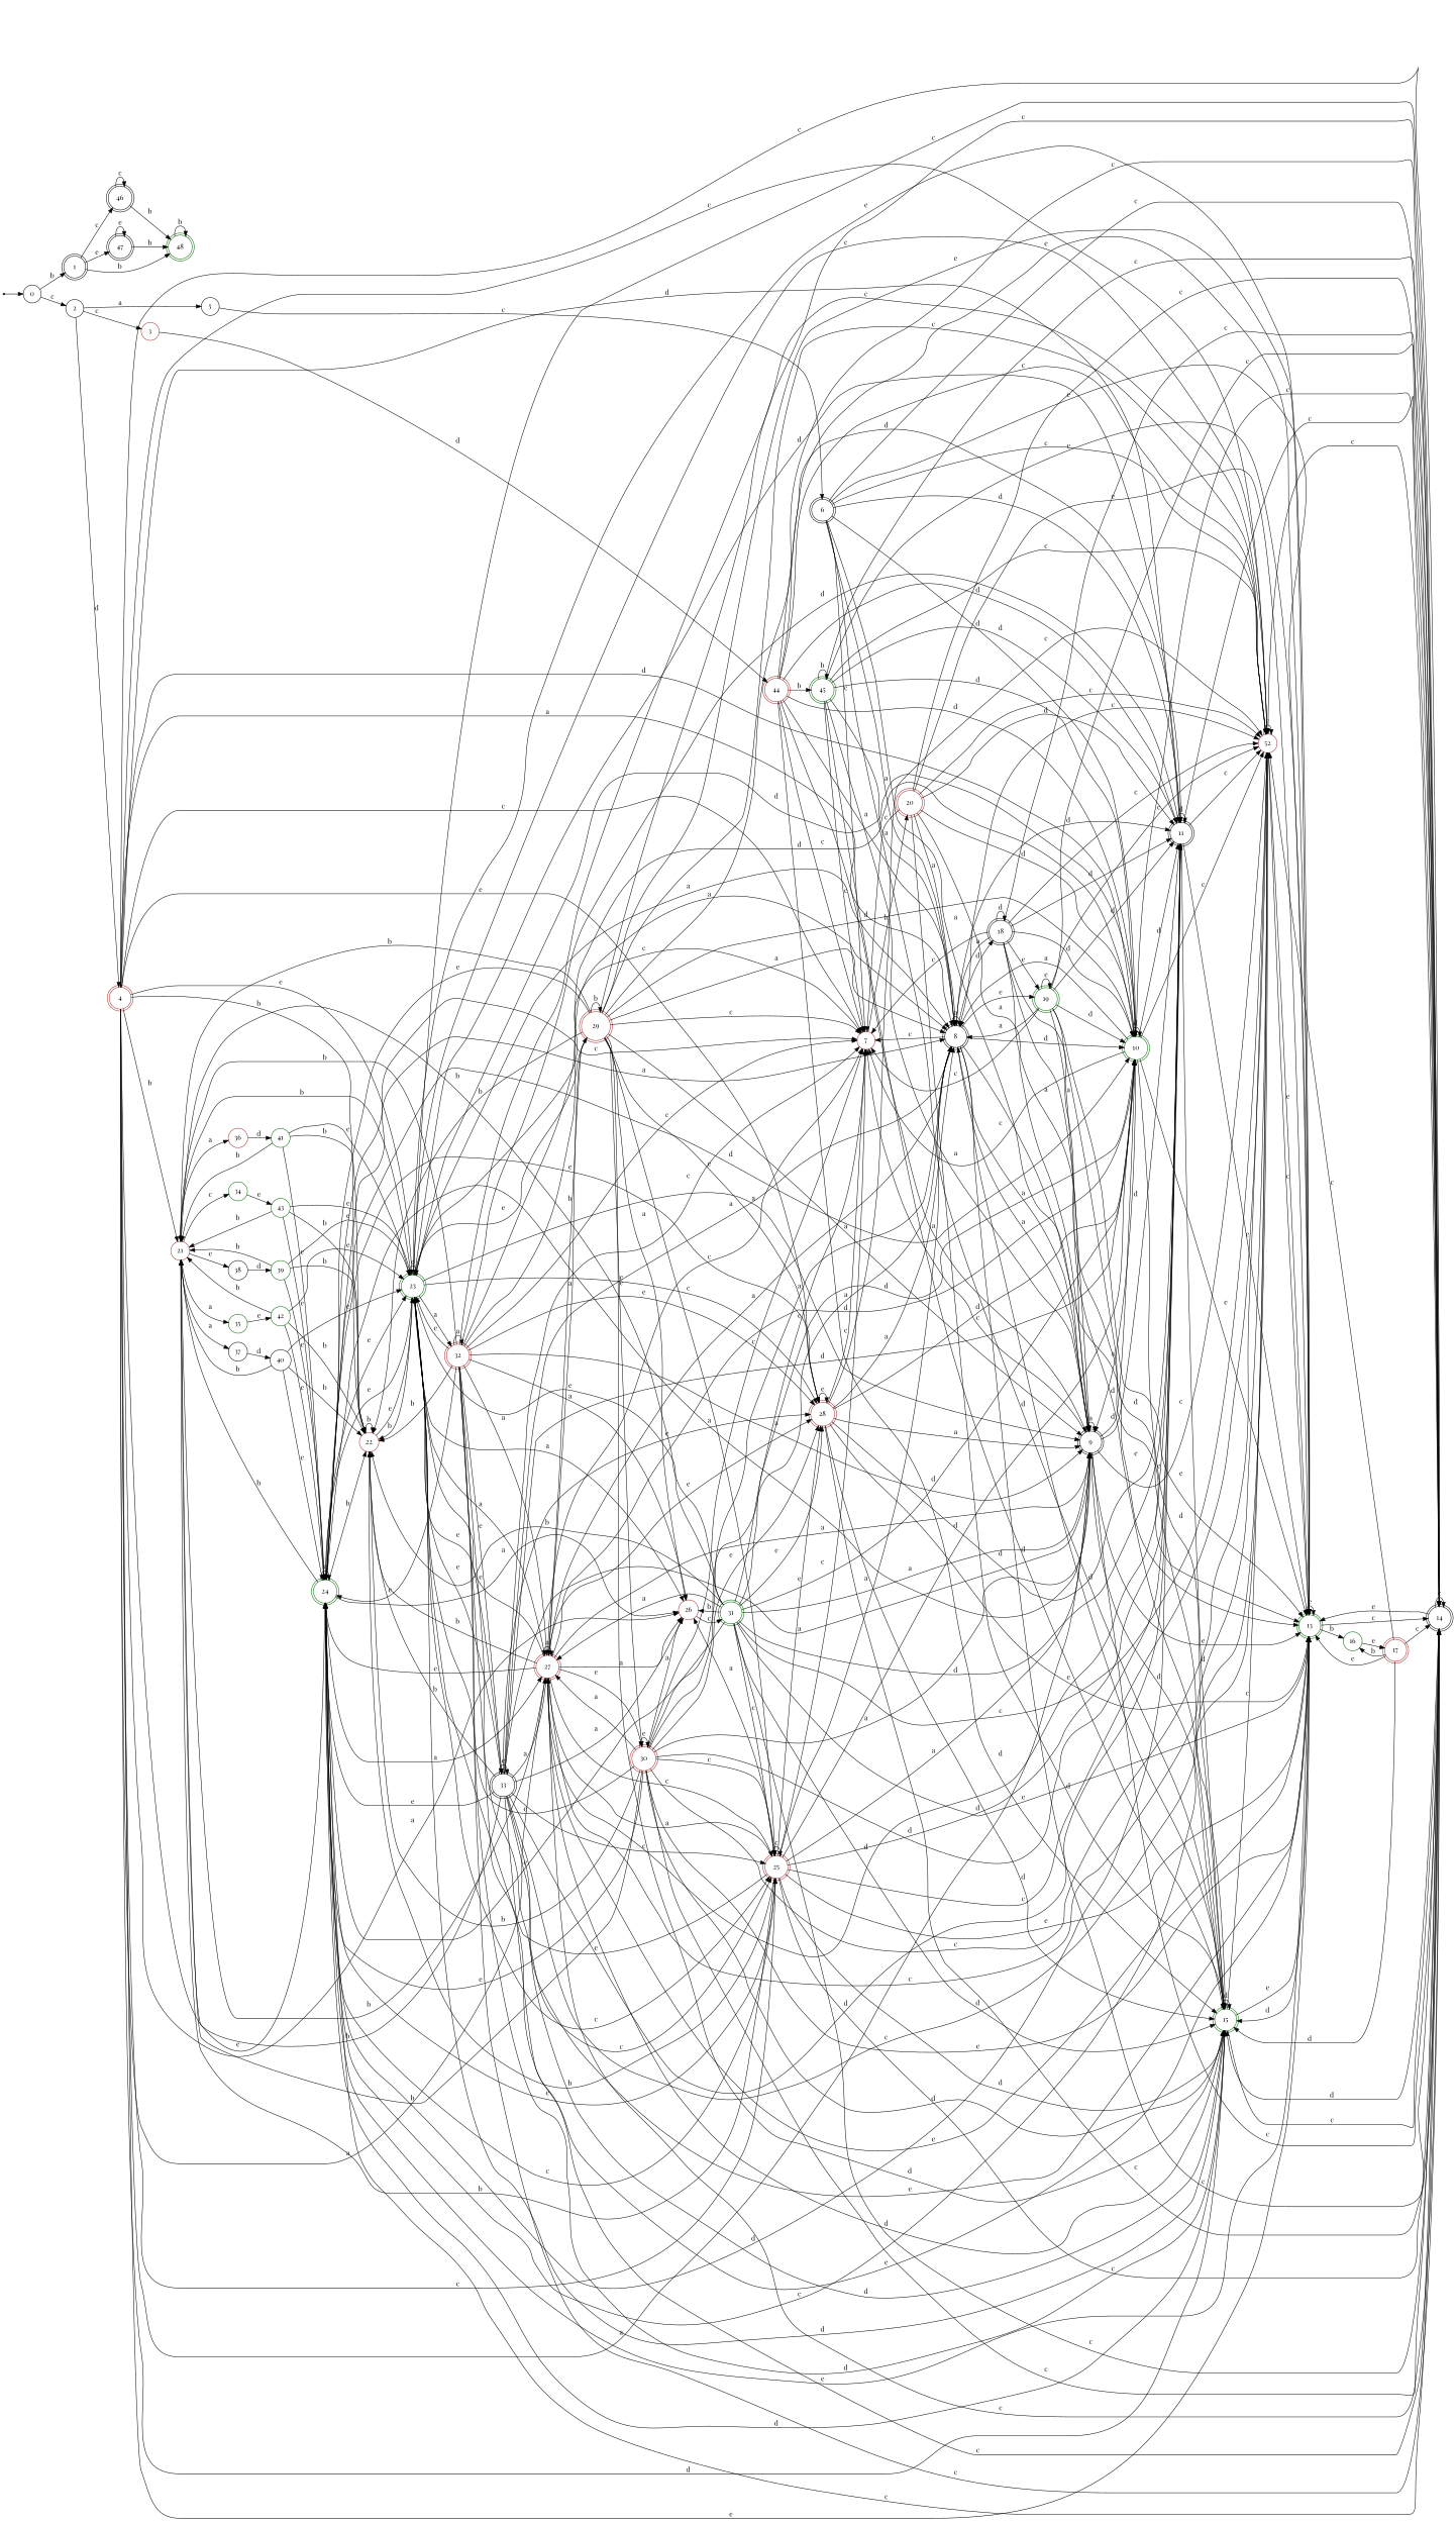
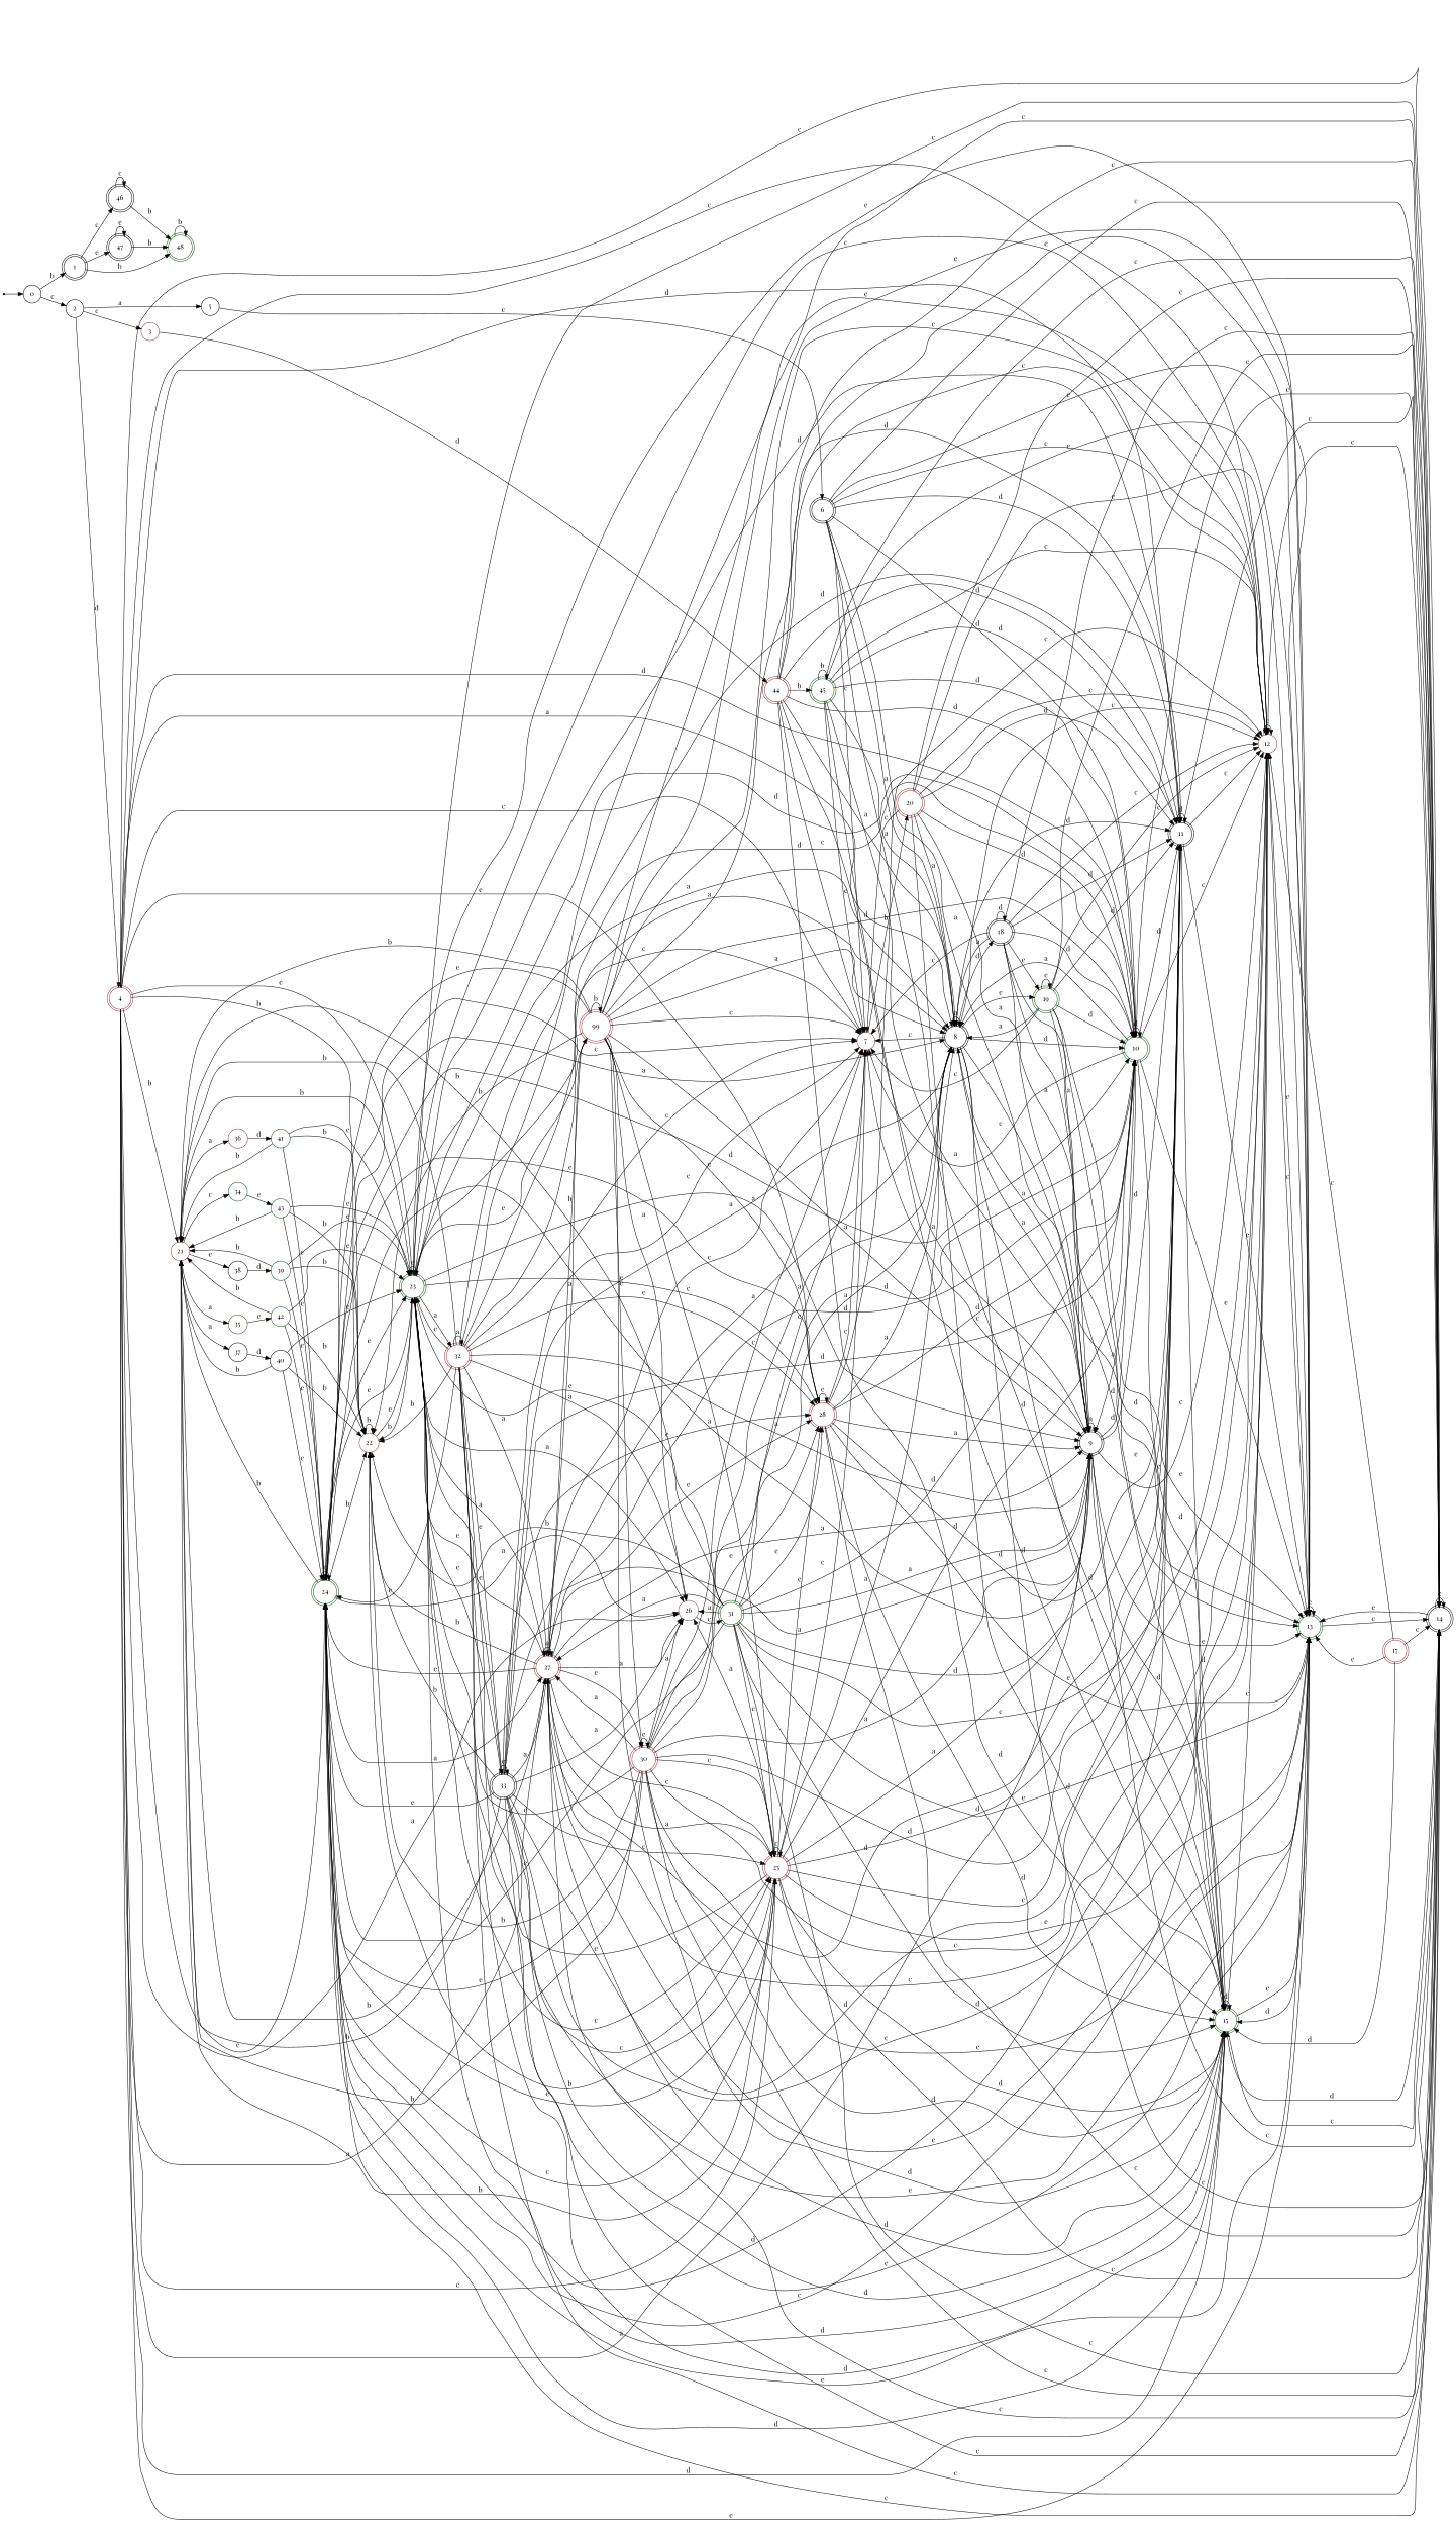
  digraph {
    fontname="Playfair Display"
    rankdir=LR
    node [color=black fontname="Playfair Display" shape=doublecircle]
    edge [fontname="Playfair Display"]
    dummy0 [shape=point]
    0 [shape=circle]
    1
    2 [shape=circle]
    46
    47
    48 [color=darkgreen]
    3 [color=brown shape=circle]
    4 [color=brown]
    5 [shape=circle]
    44 [color=brown]
    7 [color=brown shape=circle]
    8
    9
    10 [color=darkgreen]
    11
-   12 [color=brown shape=circle label=52]
+   12 [color=brown shape=circle]
    13 [color=darkgreen]
    14
    15 [color=darkgreen]
    21 [color=brown shape=circle]
    22 [color=brown shape=circle]
    23 [color=darkgreen]
    24 [color=darkgreen]
    25 [color=brown]
    26 [color=brown shape=circle]
    27 [color=brown]
    28 [color=brown]
    6
    45 [color=darkgreen]
    20 [color=brown]
    18
    19 [color=darkgreen]
-   16 [color=darkgreen shape=circle]
    34 [color=darkgreen shape=circle]
    35 [color=darkgreen shape=circle]
    36 [color=brown shape=circle]
    37 [shape=circle]
    38 [shape=circle]
    32 [color=brown]
    33
    31 [color=darkgreen]
-   29 [color=brown]
+   29 [color=brown label=99]
    30 [color=brown]
    17 [color=brown]
    43 [color=darkgreen shape=circle]
    42 [color=darkgreen shape=circle]
    41 [color=darkgreen shape=circle]
    40 [shape=circle]
    39 [color=darkgreen shape=circle]
    dummy0 -> 0
    0 -> 1 [label=b]
    0 -> 2 [label=c]
    1 -> 46 [label=c]
    1 -> 47 [label=e]
    1 -> 48 [label=b]
    2 -> 3 [label=c]
    2 -> 4 [label=d]
    2 -> 5 [label=a]
    46 -> 46 [label=c]
    46 -> 48 [label=b]
    47 -> 47 [label=e]
    47 -> 48 [label=b]
    48 -> 48 [label=b]
    3 -> 44 [label=d]
    4 -> 7 [label=c]
    4 -> 8 [label=a]
    4 -> 9 [label=a]
    4 -> 10 [label=d]
    4 -> 11 [label=d]
    4 -> 12 [label=c]
    4 -> 13 [label=e]
    4 -> 14 [label=c]
    4 -> 15 [label=d]
    4 -> 21 [label=b]
    4 -> 22 [label=b]
    4 -> 23 [label=e]
    4 -> 24 [label=e]
    4 -> 25 [label=c]
    4 -> 26 [label=a]
    4 -> 27 [label=a]
    4 -> 28 [label=e]
    5 -> 6 [label=c]
    44 -> 7 [label=c]
    44 -> 8 [label=a]
    44 -> 9 [label=a]
    44 -> 10 [label=d]
    44 -> 11 [label=d]
    44 -> 12 [label=c]
    44 -> 13 [label=e]
    44 -> 14 [label=c]
    44 -> 15 [label=d]
    44 -> 45 [label=b]
    7 -> 20 [label=b]
    8 -> 7 [label=c]
    8 -> 8 [label=a]
    8 -> 9 [label=a]
    8 -> 10 [label=d]
    8 -> 11 [label=d]
    8 -> 12 [label=c]
    8 -> 13 [label=e]
    8 -> 14 [label=c]
    8 -> 15 [label=d]
    8 -> 18 [label=d]
    8 -> 19 [label=e]
    9 -> 7 [label=c]
    9 -> 8 [label=a]
    9 -> 9 [label=a]
    9 -> 10 [label=d]
    9 -> 11 [label=d]
    9 -> 12 [label=c]
    9 -> 13 [label=e]
    9 -> 14 [label=c]
    9 -> 15 [label=d]
    10 -> 7 [label=c]
    10 -> 8 [label=a]
    10 -> 9 [label=a]
    10 -> 10 [label=d]
    10 -> 11 [label=d]
    10 -> 12 [label=c]
    10 -> 13 [label=e]
    10 -> 14 [label=c]
    10 -> 15 [label=d]
    11 -> 11 [label=d]
    11 -> 12 [label=c]
    11 -> 13 [label=e]
    11 -> 14 [label=c]
    11 -> 15 [label=d]
    12 -> 12 [label=c]
    12 -> 13 [label=e]
    13 -> 12 [label=c]
    13 -> 13 [label=e]
    13 -> 14 [label=c]
    13 -> 15 [label=d]
-   13 -> 16 [label=b]
    14 -> 12 [label=c]
    14 -> 13 [label=e]
    14 -> 14 [label=c]
    14 -> 15 [label=d]
    15 -> 12 [label=c]
    15 -> 13 [label=e]
    15 -> 14 [label=c]
    15 -> 15 [label=d]
    21 -> 34 [label=c]
    21 -> 35 [label=a]
    21 -> 36 [label=a]
    21 -> 37 [label=a]
    21 -> 38 [label=e]
    22 -> 22 [label=b]
    22 -> 23 [label=e]
    23 -> 7 [label=c]
    23 -> 8 [label=a]
    23 -> 9 [label=a]
    23 -> 10 [label=d]
    23 -> 11 [label=d]
    23 -> 12 [label=c]
    23 -> 13 [label=e]
    23 -> 14 [label=c]
    23 -> 15 [label=d]
    23 -> 21 [label=b]
    23 -> 22 [label=b]
    23 -> 23 [label=e]
    23 -> 24 [label=e]
    23 -> 25 [label=c]
    23 -> 26 [label=a]
    23 -> 27 [label=a]
    23 -> 28 [label=e]
    23 -> 32 [label=a]
    23 -> 33 [label=e]
    24 -> 7 [label=c]
    24 -> 8 [label=a]
    24 -> 9 [label=a]
    24 -> 10 [label=d]
    24 -> 11 [label=d]
    24 -> 12 [label=c]
    24 -> 13 [label=e]
    24 -> 14 [label=c]
    24 -> 15 [label=d]
    24 -> 21 [label=b]
    24 -> 22 [label=b]
    24 -> 23 [label=e]
    24 -> 24 [label=e]
    24 -> 25 [label=c]
    24 -> 26 [label=a]
    24 -> 27 [label=a]
    24 -> 28 [label=e]
    25 -> 7 [label=c]
    25 -> 8 [label=a]
    25 -> 9 [label=a]
    25 -> 10 [label=d]
    25 -> 11 [label=d]
    25 -> 12 [label=c]
    25 -> 13 [label=e]
    25 -> 14 [label=c]
    25 -> 15 [label=d]
    25 -> 21 [label=b]
    25 -> 22 [label=b]
    25 -> 23 [label=e]
    25 -> 24 [label=e]
    25 -> 25 [label=c]
    25 -> 26 [label=a]
    25 -> 27 [label=a]
    25 -> 28 [label=e]
    26 -> 31 [label=c]
    27 -> 7 [label=c]
    27 -> 8 [label=a]
    27 -> 9 [label=a]
    27 -> 10 [label=d]
    27 -> 11 [label=d]
    27 -> 12 [label=c]
    27 -> 13 [label=e]
    27 -> 14 [label=c]
    27 -> 15 [label=d]
    27 -> 21 [label=b]
    27 -> 22 [label=b]
    27 -> 23 [label=e]
    27 -> 24 [label=e]
    27 -> 25 [label=c]
    27 -> 26 [label=a]
    27 -> 27 [label=a]
    27 -> 28 [label=e]
    27 -> 29 [label=b]
    27 -> 30 [label=e]
    28 -> 7 [label=c]
    28 -> 8 [label=a]
    28 -> 9 [label=a]
    28 -> 10 [label=d]
    28 -> 11 [label=d]
    28 -> 12 [label=c]
    28 -> 13 [label=e]
    28 -> 14 [label=c]
    28 -> 15 [label=d]
    28 -> 28 [label=e]
    6 -> 7 [label=c]
    6 -> 8 [label=a]
    6 -> 9 [label=a]
    6 -> 10 [label=d]
    6 -> 11 [label=d]
    6 -> 12 [label=c]
    6 -> 13 [label=e]
    6 -> 14 [label=c]
    6 -> 15 [label=d]
    45 -> 7 [label=c]
    45 -> 8 [label=a]
    45 -> 9 [label=a]
    45 -> 10 [label=d]
    45 -> 11 [label=d]
    45 -> 12 [label=c]
    45 -> 13 [label=e]
    45 -> 14 [label=c]
    45 -> 15 [label=d]
    45 -> 45 [label=b]
    20 -> 7 [label=c]
    20 -> 8 [label=a]
    20 -> 9 [label=a]
    20 -> 10 [label=d]
    20 -> 11 [label=d]
    20 -> 12 [label=c]
    20 -> 13 [label=e]
    20 -> 14 [label=c]
    20 -> 15 [label=d]
    18 -> 7 [label=c]
    18 -> 8 [label=a]
    18 -> 9 [label=a]
    18 -> 10 [label=d]
    18 -> 11 [label=d]
    18 -> 12 [label=c]
    18 -> 13 [label=e]
    18 -> 14 [label=c]
    18 -> 15 [label=d]
    18 -> 18 [label=d]
    18 -> 19 [label=e]
    19 -> 7 [label=c]
    19 -> 8 [label=a]
    19 -> 9 [label=a]
    19 -> 10 [label=d]
    19 -> 11 [label=d]
    19 -> 12 [label=c]
    19 -> 13 [label=e]
    19 -> 14 [label=c]
    19 -> 15 [label=d]
    19 -> 19 [label=e]
-   16 -> 17 [label=e]
    34 -> 43 [label=e]
    35 -> 42 [label=e]
    36 -> 41 [label=d]
    37 -> 40 [label=d]
    38 -> 39 [label=d]
    32 -> 7 [label=c]
    32 -> 8 [label=a]
    32 -> 9 [label=a]
    32 -> 10 [label=d]
    32 -> 11 [label=d]
    32 -> 12 [label=c]
    32 -> 13 [label=e]
    32 -> 14 [label=c]
    32 -> 15 [label=d]
    32 -> 21 [label=b]
    32 -> 22 [label=b]
    32 -> 23 [label=e]
    32 -> 24 [label=e]
    32 -> 25 [label=c]
    32 -> 26 [label=a]
    32 -> 27 [label=a]
    32 -> 28 [label=e]
    32 -> 32 [label=a]
    32 -> 33 [label=e]
    33 -> 7 [label=c]
    33 -> 8 [label=a]
    33 -> 9 [label=a]
    33 -> 10 [label=d]
    33 -> 11 [label=d]
    33 -> 12 [label=c]
    33 -> 13 [label=e]
    33 -> 14 [label=c]
    33 -> 15 [label=d]
    33 -> 21 [label=b]
    33 -> 22 [label=b]
    33 -> 23 [label=e]
    33 -> 24 [label=e]
    33 -> 25 [label=c]
    33 -> 26 [label=a]
    33 -> 27 [label=a]
    33 -> 28 [label=e]
    33 -> 33 [label=e]
    31 -> 7 [label=c]
    31 -> 8 [label=a]
    31 -> 9 [label=a]
    31 -> 10 [label=d]
    31 -> 11 [label=d]
    31 -> 12 [label=c]
    31 -> 13 [label=e]
    31 -> 14 [label=c]
    31 -> 15 [label=d]
    31 -> 21 [label=b]
    31 -> 22 [label=b]
    31 -> 23 [label=e]
    31 -> 24 [label=e]
    31 -> 25 [label=c]
-   31 -> 26 [label=b]
+   31 -> 26 [label=a]
    31 -> 27 [label=a]
    31 -> 28 [label=e]
    29 -> 7 [label=c]
    29 -> 8 [label=a]
    29 -> 9 [label=a]
    29 -> 10 [label=d]
    29 -> 11 [label=d]
    29 -> 12 [label=c]
    29 -> 13 [label=e]
    29 -> 14 [label=c]
    29 -> 15 [label=d]
    29 -> 21 [label=b]
    29 -> 22 [label=b]
    29 -> 23 [label=e]
    29 -> 24 [label=e]
    29 -> 25 [label=c]
    29 -> 26 [label=a]
    29 -> 27 [label=a]
    29 -> 28 [label=e]
    29 -> 29 [label=b]
    29 -> 30 [label=e]
    30 -> 7 [label=c]
    30 -> 8 [label=a]
    30 -> 9 [label=a]
    30 -> 10 [label=d]
    30 -> 11 [label=d]
    30 -> 12 [label=c]
    30 -> 13 [label=e]
    30 -> 14 [label=c]
    30 -> 15 [label=d]
    30 -> 21 [label=b]
    30 -> 22 [label=b]
    30 -> 23 [label=e]
    30 -> 24 [label=e]
    30 -> 25 [label=c]
    30 -> 26 [label=a]
    30 -> 27 [label=a]
    30 -> 28 [label=e]
    30 -> 30 [label=e]
    17 -> 12 [label=c]
    17 -> 13 [label=e]
    17 -> 14 [label=c]
    17 -> 15 [label=d]
-   17 -> 16 [label=b]
    43 -> 21 [label=b]
    43 -> 22 [label=b]
    43 -> 23 [label=e]
    43 -> 24 [label=e]
    42 -> 21 [label=b]
    42 -> 22 [label=b]
    42 -> 23 [label=e]
    42 -> 24 [label=e]
    41 -> 21 [label=b]
    41 -> 22 [label=b]
    41 -> 23 [label=e]
    41 -> 24 [label=e]
    40 -> 21 [label=b]
    40 -> 22 [label=b]
    40 -> 23 [label=e]
    40 -> 24 [label=e]
    39 -> 21 [label=b]
    39 -> 22 [label=b]
    39 -> 23 [label=e]
    39 -> 24 [label=e]
  }
